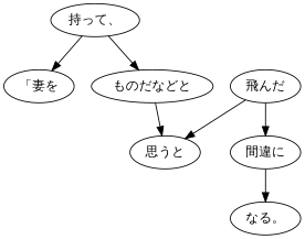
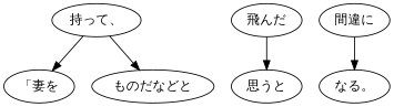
  digraph {
    n1 [label="「妻を"]
    n2 [label="持って、"]
    n3 [label="ものだなどと"]
    n4 [label="思うと"]
    n5 [label="飛んだ"]
    n6 [label="間違に"]
    n7 [label="なる。"]
    n2 -> n1
    n2 -> n3
-   n3 -> n4
    n5 -> n4
-   n5 -> n6
    n6 -> n7
  }
